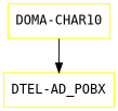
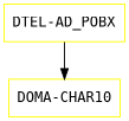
  digraph {
    fontname="DejaVu Sans Mono"
    node [color=yellow shape=box fontname="DejaVu Sans Mono"]
    "DTEL-AD_POBX"
    "DOMA-CHAR10"
-   "DOMA-CHAR10" -> "DTEL-AD_POBX" [fontname="DejaVu Sans Mono"]
+   "DTEL-AD_POBX" -> "DOMA-CHAR10" [fontname="DejaVu Sans Mono"]
  }
